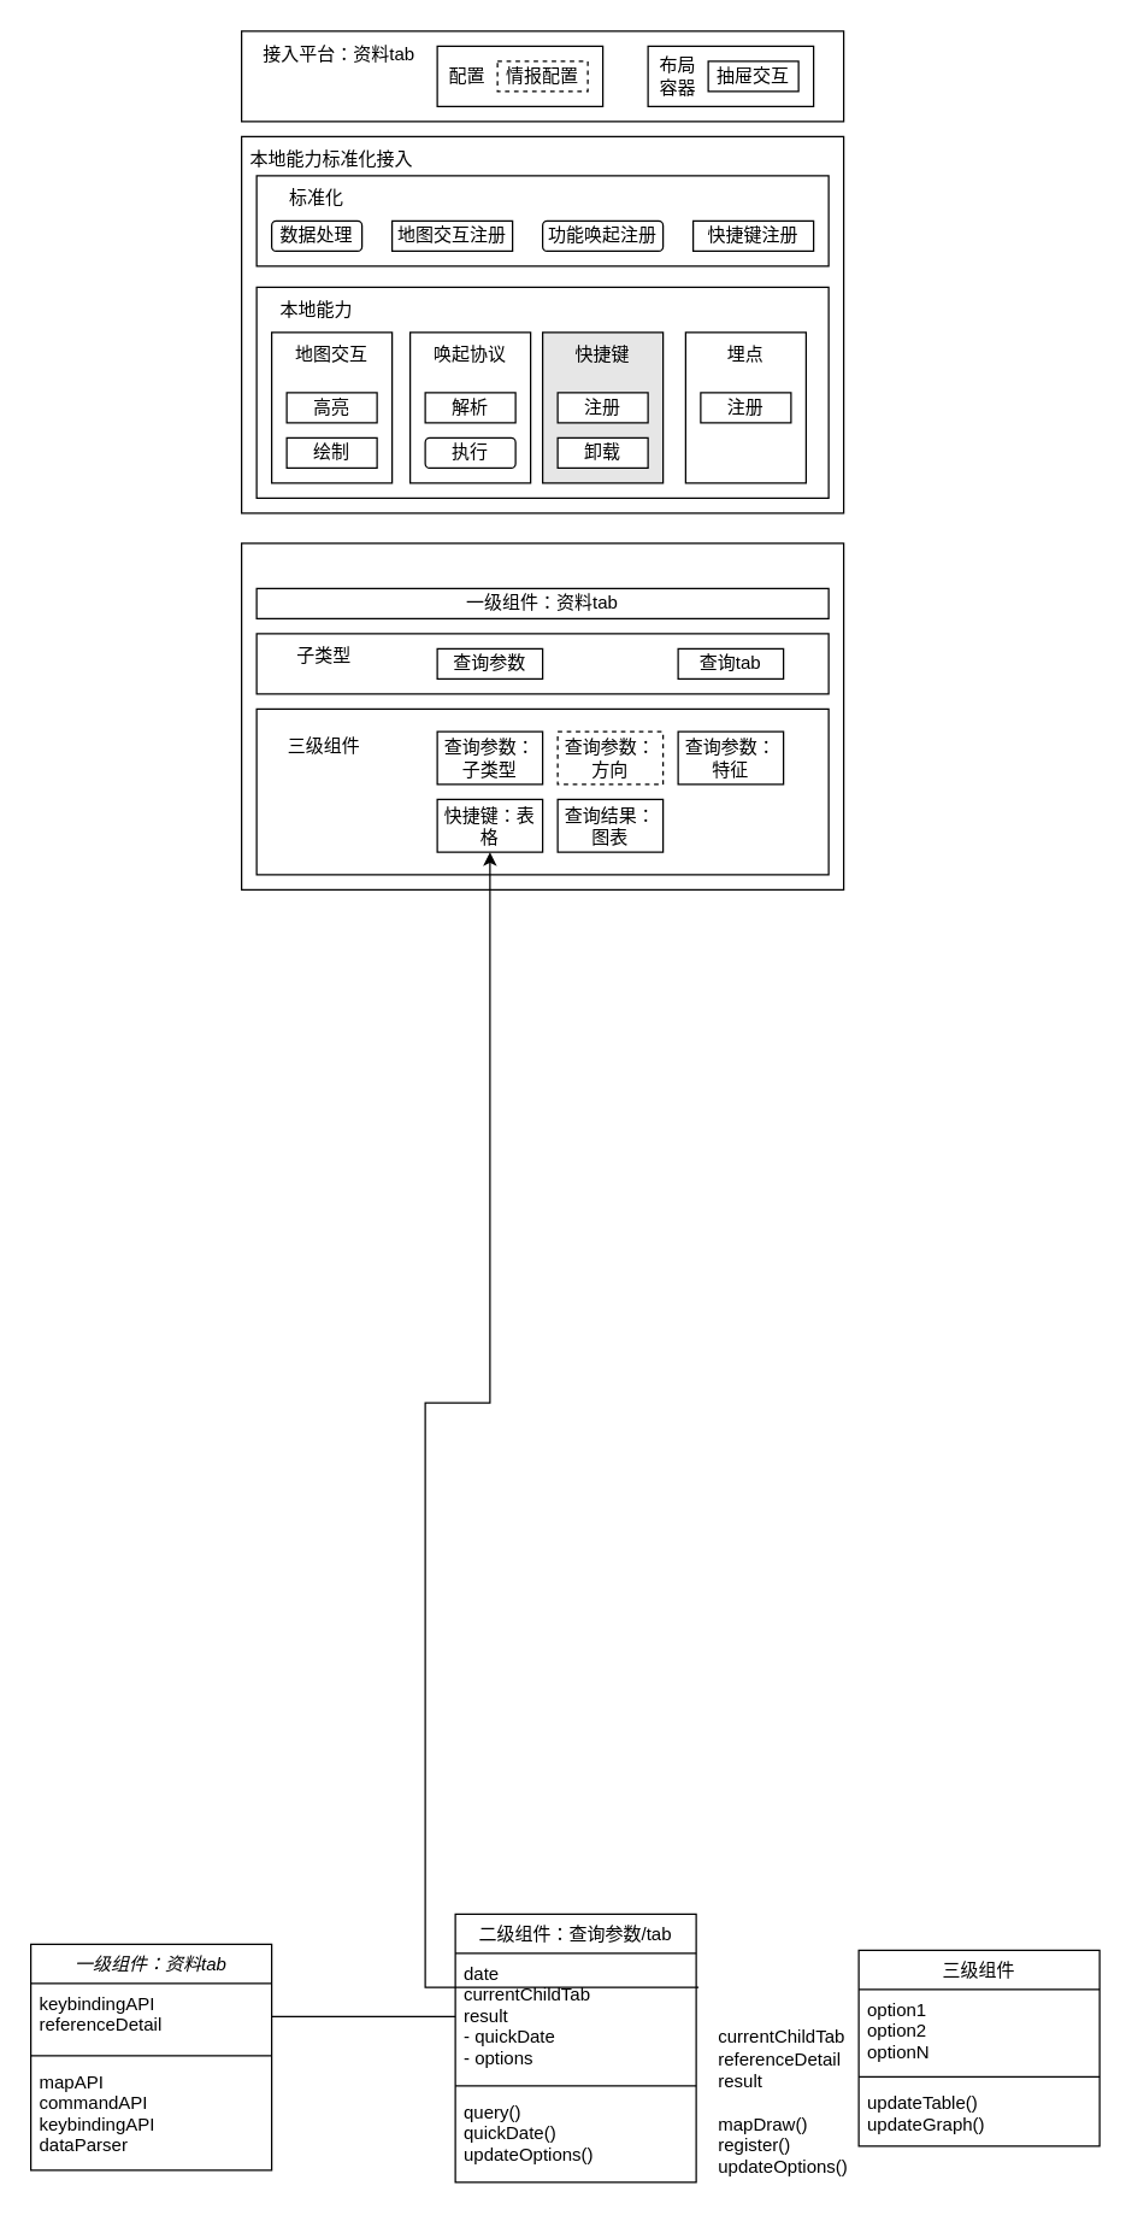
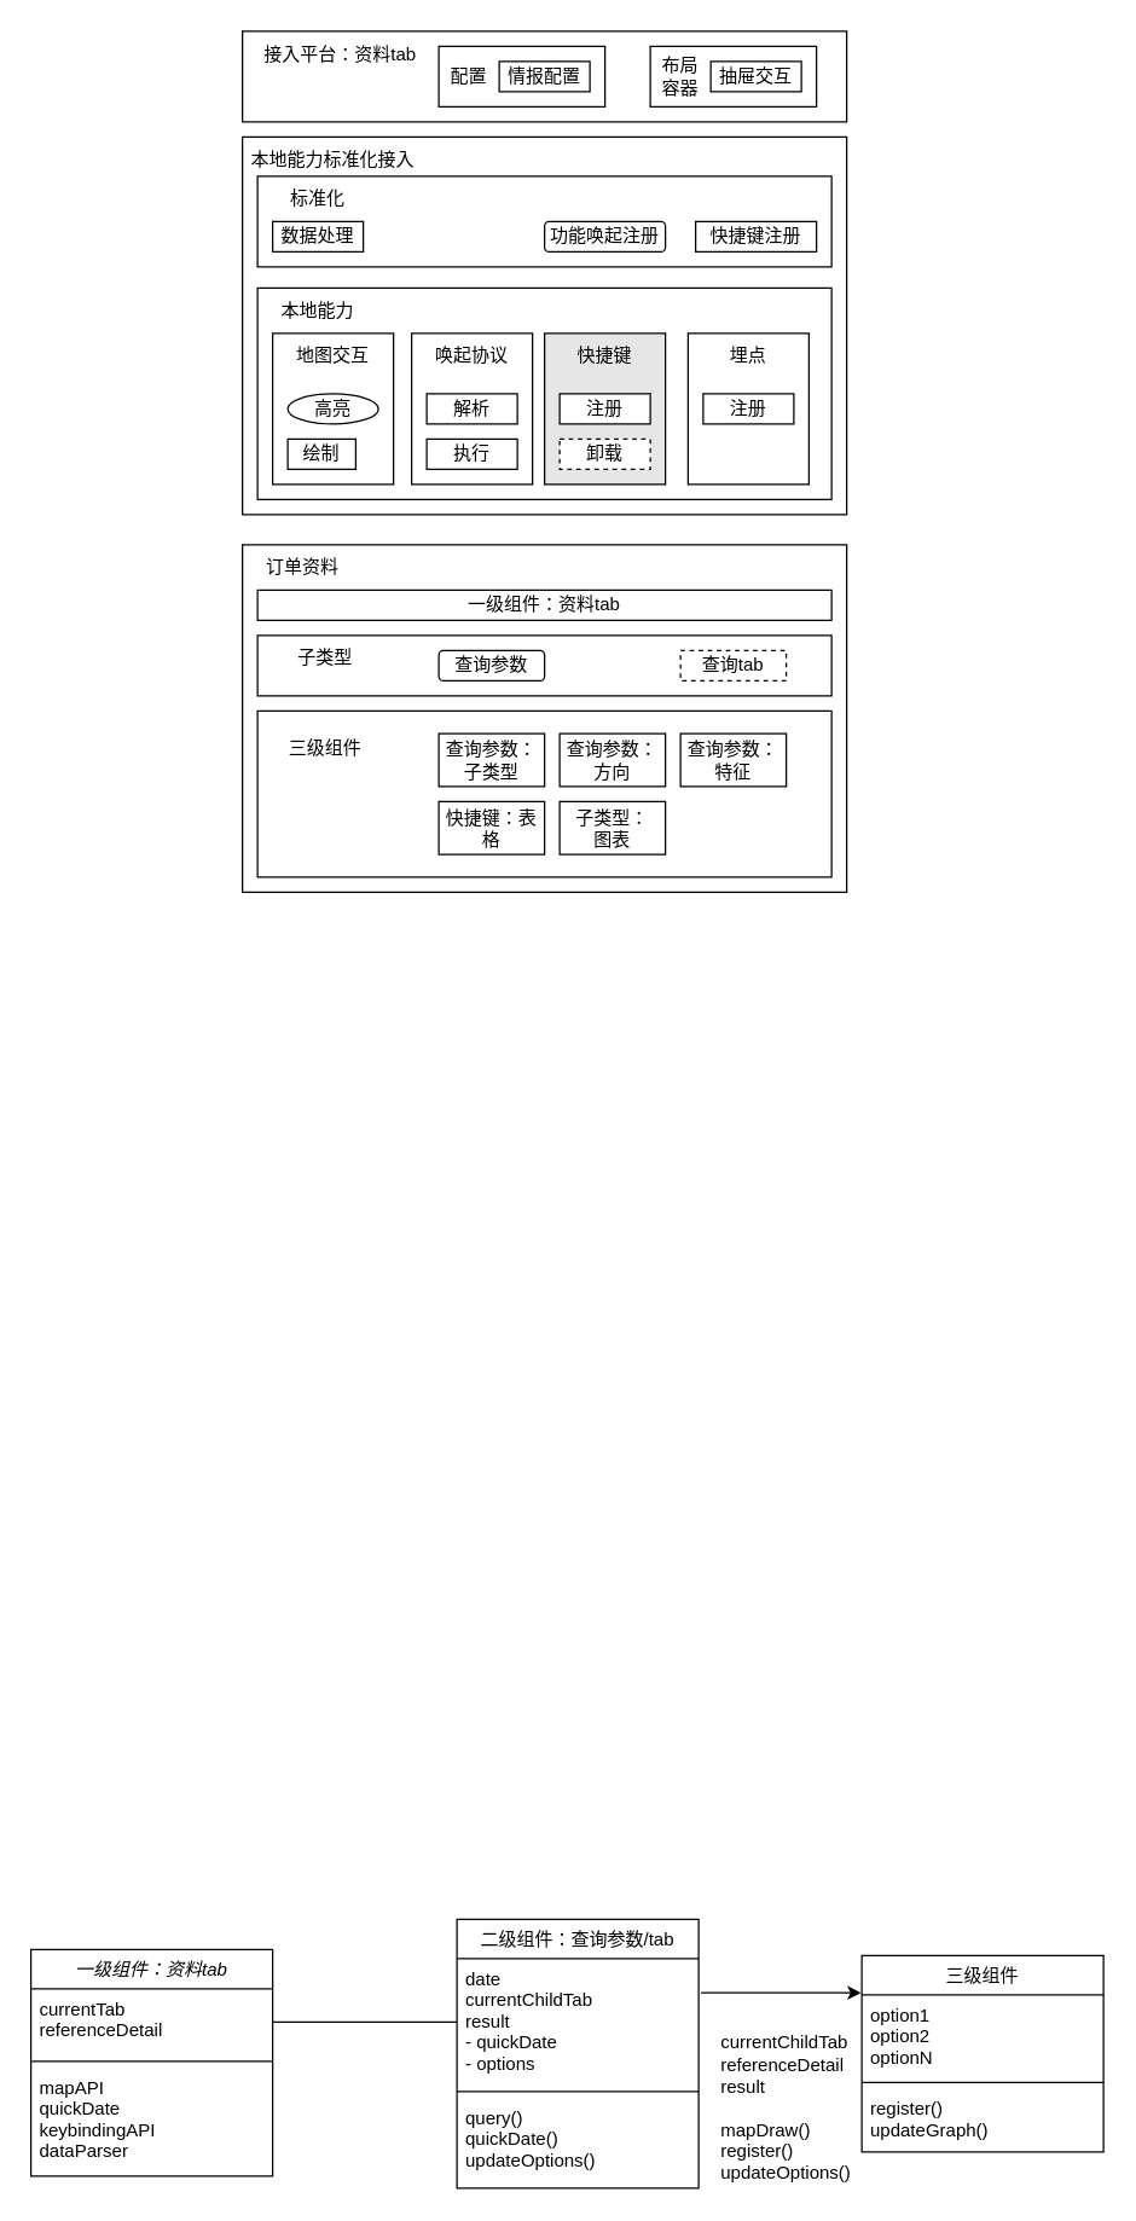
  <mxCell id="0" />
  <mxCell id="1" parent="0" />
  <mxCell id="2" value="" style="rounded=0;whiteSpace=wrap;html=1;" parent="1" vertex="1"><mxGeometry x="160" y="360" width="400" height="230" as="geometry" /></mxCell>
  <mxCell id="3" value="" style="rounded=0;whiteSpace=wrap;html=1;" parent="1" vertex="1"><mxGeometry x="170" y="470" width="380" height="110" as="geometry" /></mxCell>
  <mxCell id="4" value="" style="rounded=0;whiteSpace=wrap;html=1;" parent="1" vertex="1"><mxGeometry x="160" y="90" width="400" height="250" as="geometry" /></mxCell>
  <mxCell id="5" value="本地能力标准化接入" style="text;html=1;align=center;verticalAlign=middle;whiteSpace=wrap;rounded=0;" parent="1" vertex="1"><mxGeometry x="160" y="90" width="120" height="30" as="geometry" /></mxCell>
+ <mxCell id="6" value="订单资料" style="text;html=1;align=center;verticalAlign=middle;whiteSpace=wrap;rounded=0;" parent="1" vertex="1"><mxGeometry x="160" y="360" width="80" height="30" as="geometry" /></mxCell>
  <mxCell id="7" value="一级组件：资料tab" style="rounded=0;whiteSpace=wrap;html=1;" parent="1" vertex="1"><mxGeometry x="170" y="390" width="380" height="20" as="geometry" /></mxCell>
  <mxCell id="8" value="" style="rounded=0;whiteSpace=wrap;html=1;" parent="1" vertex="1"><mxGeometry x="160" y="20" width="400" height="60" as="geometry" /></mxCell>
  <mxCell id="9" value="&lt;span data-copy-origin=&quot;https://cooper.didichuxing.com&quot; data-docs-delta=&quot;[[20,&amp;quot;接入平台：布局适配&amp;quot;],[20,&amp;quot;\n&amp;quot;,&amp;quot;24:\&amp;quot;jQ6I\&amp;quot;|32:4|direction:\&amp;quot;ltr\&amp;quot;|linespacing:\&amp;quot;150\&amp;quot;&amp;quot;]]&quot;&gt;&lt;div style=&quot;line-height: 150%;&quot; data-default-linespacing=&quot;100&quot; data-foldable=&quot;true&quot; class=&quot;ql-direction-ltr ql-long-10000050646&quot; data-header=&quot;4&quot;&gt;&lt;span style=&quot;&quot; class=&quot;ql-author-10000050646&quot;&gt;&lt;font style=&quot;font-size: 12px;&quot;&gt;接入平台：资料tab&lt;/font&gt;&lt;/span&gt;&lt;/div&gt;&lt;/span&gt;" style="text;html=1;align=center;verticalAlign=middle;whiteSpace=wrap;rounded=0;" parent="1" vertex="1"><mxGeometry x="160" y="20" width="130" height="30" as="geometry" /></mxCell>
  <mxCell id="10" value="" style="rounded=0;whiteSpace=wrap;html=1;" parent="1" vertex="1"><mxGeometry x="430" y="30" width="110" height="40" as="geometry" /></mxCell>
  <mxCell id="11" value="抽屉交互" style="rounded=0;whiteSpace=wrap;html=1;" parent="1" vertex="1"><mxGeometry x="470" y="40" width="60" height="20" as="geometry" /></mxCell>
  <mxCell id="12" value="查询参数：子类型" style="rounded=0;whiteSpace=wrap;html=1;" parent="1" vertex="1"><mxGeometry x="290" y="485" width="70" height="35" as="geometry" /></mxCell>
  <mxCell id="13" value="三级组件" style="text;html=1;align=center;verticalAlign=middle;whiteSpace=wrap;rounded=0;" parent="1" vertex="1"><mxGeometry x="180" y="480" width="70" height="30" as="geometry" /></mxCell>
  <mxCell id="14" value="布局&lt;div&gt;容器&lt;/div&gt;" style="text;html=1;align=center;verticalAlign=middle;whiteSpace=wrap;rounded=0;" parent="1" vertex="1"><mxGeometry x="435" y="35" width="30" height="30" as="geometry" /></mxCell>
  <mxCell id="15" value="" style="rounded=0;whiteSpace=wrap;html=1;" parent="1" vertex="1"><mxGeometry x="290" y="30" width="110" height="40" as="geometry" /></mxCell>
  <mxCell id="16" value="配置" style="text;html=1;align=center;verticalAlign=middle;whiteSpace=wrap;rounded=0;" parent="1" vertex="1"><mxGeometry x="295" y="35" width="30" height="30" as="geometry" /></mxCell>
- <mxCell id="17" value="情报配置" style="rounded=0;whiteSpace=wrap;html=1;dashed=1;" parent="1" vertex="1"><mxGeometry x="330" y="40" width="60" height="20" as="geometry" /></mxCell>
+ <mxCell id="17" value="情报配置" style="rounded=0;whiteSpace=wrap;html=1;" parent="1" vertex="1"><mxGeometry x="330" y="40" width="60" height="20" as="geometry" /></mxCell>
  <mxCell id="18" value="" style="rounded=0;whiteSpace=wrap;html=1;" parent="1" vertex="1"><mxGeometry x="170" y="116" width="380" height="60" as="geometry" /></mxCell>
  <mxCell id="19" value="标准化" style="text;html=1;align=center;verticalAlign=middle;whiteSpace=wrap;rounded=0;" parent="1" vertex="1"><mxGeometry x="170" y="116" width="80" height="30" as="geometry" /></mxCell>
- <mxCell id="20" value="数据处理" style="whiteSpace=wrap;html=1;rounded=1;" parent="1" vertex="1"><mxGeometry x="180" y="146" width="60" height="20" as="geometry" /></mxCell>
- <mxCell id="21" value="地图交互注册" style="rounded=0;whiteSpace=wrap;html=1;" parent="1" vertex="1"><mxGeometry x="260" y="146" width="80" height="20" as="geometry" /></mxCell>
+ <mxCell id="20" value="数据处理" style="rounded=0;whiteSpace=wrap;html=1;" parent="1" vertex="1"><mxGeometry x="180" y="146" width="60" height="20" as="geometry" /></mxCell>
  <mxCell id="22" value="功能唤起注册" style="whiteSpace=wrap;html=1;rounded=1;" parent="1" vertex="1"><mxGeometry x="360" y="146" width="80" height="20" as="geometry" /></mxCell>
  <mxCell id="23" value="快捷键注册" style="rounded=0;whiteSpace=wrap;html=1;" parent="1" vertex="1"><mxGeometry x="460" y="146" width="80" height="20" as="geometry" /></mxCell>
  <mxCell id="24" value="" style="rounded=0;whiteSpace=wrap;html=1;" parent="1" vertex="1"><mxGeometry x="170" y="190" width="380" height="140" as="geometry" /></mxCell>
  <mxCell id="25" value="本地能力" style="text;html=1;align=center;verticalAlign=middle;whiteSpace=wrap;rounded=0;" parent="1" vertex="1"><mxGeometry x="170" y="190" width="80" height="30" as="geometry" /></mxCell>
  <mxCell id="26" value="" style="rounded=0;whiteSpace=wrap;html=1;" parent="1" vertex="1"><mxGeometry x="180" y="220" width="80" height="100" as="geometry" /></mxCell>
- <mxCell id="27" value="高亮" style="rounded=0;whiteSpace=wrap;html=1;" parent="1" vertex="1"><mxGeometry x="190" y="260" width="60" height="20" as="geometry" /></mxCell>
- <mxCell id="28" value="绘制" style="rounded=0;whiteSpace=wrap;html=1;" parent="1" vertex="1"><mxGeometry x="190" y="290" width="60" height="20" as="geometry" /></mxCell>
+ <mxCell id="27" value="高亮" style="ellipse;whiteSpace=wrap;html=1;" parent="1" vertex="1"><mxGeometry x="190" y="260" width="60" height="20" as="geometry" /></mxCell>
+ <mxCell id="28" value="绘制" style="rounded=0;whiteSpace=wrap;html=1;" parent="1" vertex="1"><mxGeometry x="190" y="290" width="45" height="20" as="geometry" /></mxCell>
  <mxCell id="29" value="地图交互" style="text;html=1;align=center;verticalAlign=middle;whiteSpace=wrap;rounded=0;" parent="1" vertex="1"><mxGeometry x="180" y="220" width="80" height="30" as="geometry" /></mxCell>
  <mxCell id="30" value="" style="rounded=0;whiteSpace=wrap;html=1;" parent="1" vertex="1"><mxGeometry x="272" y="220" width="80" height="100" as="geometry" /></mxCell>
  <mxCell id="31" value="解析" style="rounded=0;whiteSpace=wrap;html=1;" parent="1" vertex="1"><mxGeometry x="282" y="260" width="60" height="20" as="geometry" /></mxCell>
- <mxCell id="32" value="执行" style="whiteSpace=wrap;html=1;rounded=1;" parent="1" vertex="1"><mxGeometry x="282" y="290" width="60" height="20" as="geometry" /></mxCell>
+ <mxCell id="32" value="执行" style="rounded=0;whiteSpace=wrap;html=1;" parent="1" vertex="1"><mxGeometry x="282" y="290" width="60" height="20" as="geometry" /></mxCell>
  <mxCell id="33" value="唤起协议" style="text;html=1;align=center;verticalAlign=middle;whiteSpace=wrap;rounded=0;" parent="1" vertex="1"><mxGeometry x="272" y="220" width="80" height="30" as="geometry" /></mxCell>
  <mxCell id="34" value="" style="rounded=0;whiteSpace=wrap;html=1;fillColor=#E6E6E6;" parent="1" vertex="1"><mxGeometry x="360" y="220" width="80" height="100" as="geometry" /></mxCell>
  <mxCell id="35" value="注册" style="rounded=0;whiteSpace=wrap;html=1;" parent="1" vertex="1"><mxGeometry x="370" y="260" width="60" height="20" as="geometry" /></mxCell>
- <mxCell id="36" value="卸载" style="rounded=0;whiteSpace=wrap;html=1;" parent="1" vertex="1"><mxGeometry x="370" y="290" width="60" height="20" as="geometry" /></mxCell>
+ <mxCell id="36" value="卸载" style="rounded=0;whiteSpace=wrap;html=1;dashed=1;" parent="1" vertex="1"><mxGeometry x="370" y="290" width="60" height="20" as="geometry" /></mxCell>
  <mxCell id="37" value="快捷键" style="text;html=1;align=center;verticalAlign=middle;whiteSpace=wrap;rounded=0;" parent="1" vertex="1"><mxGeometry x="360" y="220" width="80" height="30" as="geometry" /></mxCell>
  <mxCell id="38" value="" style="rounded=0;whiteSpace=wrap;html=1;fillColor=none;" parent="1" vertex="1"><mxGeometry x="455" y="220" width="80" height="100" as="geometry" /></mxCell>
  <mxCell id="39" value="注册" style="rounded=0;whiteSpace=wrap;html=1;" parent="1" vertex="1"><mxGeometry x="465" y="260" width="60" height="20" as="geometry" /></mxCell>
  <mxCell id="40" value="埋点" style="text;html=1;align=center;verticalAlign=middle;whiteSpace=wrap;rounded=0;" parent="1" vertex="1"><mxGeometry x="455" y="220" width="80" height="30" as="geometry" /></mxCell>
  <mxCell id="41" value="" style="rounded=0;whiteSpace=wrap;html=1;" parent="1" vertex="1"><mxGeometry x="170" y="420" width="380" height="40" as="geometry" /></mxCell>
  <mxCell id="42" value="子类型" style="text;html=1;align=center;verticalAlign=middle;whiteSpace=wrap;rounded=0;" parent="1" vertex="1"><mxGeometry x="170" y="420" width="90" height="30" as="geometry" /></mxCell>
- <mxCell id="43" value="查询参数" style="rounded=0;whiteSpace=wrap;html=1;" parent="1" vertex="1"><mxGeometry x="290" y="430" width="70" height="20" as="geometry" /></mxCell>
- <mxCell id="44" value="查询tab" style="rounded=0;whiteSpace=wrap;html=1;" parent="1" vertex="1"><mxGeometry x="450" y="430" width="70" height="20" as="geometry" /></mxCell>
- <mxCell id="45" value="查询参数：方向" style="rounded=0;whiteSpace=wrap;html=1;dashed=1;" parent="1" vertex="1"><mxGeometry x="370" y="485" width="70" height="35" as="geometry" /></mxCell>
+ <mxCell id="43" value="查询参数" style="whiteSpace=wrap;html=1;rounded=1;" parent="1" vertex="1"><mxGeometry x="290" y="430" width="70" height="20" as="geometry" /></mxCell>
+ <mxCell id="44" value="查询tab" style="rounded=0;whiteSpace=wrap;html=1;dashed=1;" parent="1" vertex="1"><mxGeometry x="450" y="430" width="70" height="20" as="geometry" /></mxCell>
+ <mxCell id="45" value="查询参数：方向" style="rounded=0;whiteSpace=wrap;html=1;" parent="1" vertex="1"><mxGeometry x="370" y="485" width="70" height="35" as="geometry" /></mxCell>
  <mxCell id="46" value="查询参数：特征" style="rounded=0;whiteSpace=wrap;html=1;" parent="1" vertex="1"><mxGeometry x="450" y="485" width="70" height="35" as="geometry" /></mxCell>
  <mxCell id="47" value="快捷键：表格" style="rounded=0;whiteSpace=wrap;html=1;" parent="1" vertex="1"><mxGeometry x="290" y="530" width="70" height="35" as="geometry" /></mxCell>
- <mxCell id="48" value="查询结果：&lt;div&gt;图表&lt;/div&gt;" style="rounded=0;whiteSpace=wrap;html=1;" parent="1" vertex="1"><mxGeometry x="370" y="530" width="70" height="35" as="geometry" /></mxCell>
+ <mxCell id="48" value="子类型：&lt;div&gt;图表&lt;/div&gt;" style="rounded=0;whiteSpace=wrap;html=1;" parent="1" vertex="1"><mxGeometry x="370" y="530" width="70" height="35" as="geometry" /></mxCell>
  <mxCell id="49" value="一级组件：资料tab" style="swimlane;fontStyle=2;align=center;verticalAlign=top;childLayout=stackLayout;horizontal=1;startSize=26;horizontalStack=0;resizeParent=1;resizeLast=0;collapsible=1;marginBottom=0;rounded=0;shadow=0;strokeWidth=1;" vertex="1" parent="1"><mxGeometry x="20" y="1290" width="160" height="150" as="geometry"><mxRectangle x="230" y="140" width="160" height="26" as="alternateBounds" /></mxGeometry></mxCell>
- <mxCell id="50" value="keybindingAPI&#10;referenceDetail" style="text;align=left;verticalAlign=top;spacingLeft=4;spacingRight=4;overflow=hidden;rotatable=0;points=[[0,0.5],[1,0.5]];portConstraint=eastwest;" vertex="1" parent="49"><mxGeometry y="26" width="160" height="44" as="geometry" /></mxCell>
+ <mxCell id="50" value="currentTab&#10;referenceDetail" style="text;align=left;verticalAlign=top;spacingLeft=4;spacingRight=4;overflow=hidden;rotatable=0;points=[[0,0.5],[1,0.5]];portConstraint=eastwest;" vertex="1" parent="49"><mxGeometry y="26" width="160" height="44" as="geometry" /></mxCell>
  <mxCell id="51" value="" style="line;html=1;strokeWidth=1;align=left;verticalAlign=middle;spacingTop=-1;spacingLeft=3;spacingRight=3;rotatable=0;labelPosition=right;points=[];portConstraint=eastwest;" vertex="1" parent="49"><mxGeometry y="70" width="160" height="8" as="geometry" /></mxCell>
- <mxCell id="52" value="mapAPI&#10;commandAPI&#10;keybindingAPI&#10;dataParser" style="text;align=left;verticalAlign=top;spacingLeft=4;spacingRight=4;overflow=hidden;rotatable=0;points=[[0,0.5],[1,0.5]];portConstraint=eastwest;" vertex="1" parent="49"><mxGeometry y="78" width="160" height="72" as="geometry" /></mxCell>
- <mxCell id="53" value="" style="edgeStyle=orthogonalEdgeStyle;rounded=0;orthogonalLoop=1;jettySize=auto;html=1;exitX=1.01;exitY=0.269;exitDx=0;exitDy=0;exitPerimeter=0;" edge="1" parent="1" source="55" target="47"><mxGeometry relative="1" as="geometry" /></mxCell>
+ <mxCell id="52" value="mapAPI&#10;quickDate&#10;keybindingAPI&#10;dataParser" style="text;align=left;verticalAlign=top;spacingLeft=4;spacingRight=4;overflow=hidden;rotatable=0;points=[[0,0.5],[1,0.5]];portConstraint=eastwest;" vertex="1" parent="49"><mxGeometry y="78" width="160" height="72" as="geometry" /></mxCell>
+ <mxCell id="53" value="" style="edgeStyle=orthogonalEdgeStyle;rounded=0;orthogonalLoop=1;jettySize=auto;html=1;entryX=-0.003;entryY=-0.026;entryDx=0;entryDy=0;entryPerimeter=0;exitX=1.01;exitY=0.269;exitDx=0;exitDy=0;exitPerimeter=0;" edge="1" parent="1" source="55" target="59"><mxGeometry relative="1" as="geometry" /></mxCell>
  <mxCell id="54" value="二级组件：查询参数/tab" style="swimlane;fontStyle=0;align=center;verticalAlign=top;childLayout=stackLayout;horizontal=1;startSize=26;horizontalStack=0;resizeParent=1;resizeLast=0;collapsible=1;marginBottom=0;rounded=0;shadow=0;strokeWidth=1;" vertex="1" parent="1"><mxGeometry x="302" y="1270" width="160" height="178" as="geometry"><mxRectangle x="312" y="145" width="160" height="26" as="alternateBounds" /></mxGeometry></mxCell>
  <mxCell id="55" value="date&#10;currentChildTab&#10;result&#10;- quickDate&#10;- options" style="text;align=left;verticalAlign=top;spacingLeft=4;spacingRight=4;overflow=hidden;rotatable=0;points=[[0,0.5],[1,0.5]];portConstraint=eastwest;" vertex="1" parent="54"><mxGeometry y="26" width="160" height="84" as="geometry" /></mxCell>
  <mxCell id="56" value="" style="line;html=1;strokeWidth=1;align=left;verticalAlign=middle;spacingTop=-1;spacingLeft=3;spacingRight=3;rotatable=0;labelPosition=right;points=[];portConstraint=eastwest;" vertex="1" parent="54"><mxGeometry y="110" width="160" height="8" as="geometry" /></mxCell>
  <mxCell id="57" value="query()&#10;quickDate()&#10;updateOptions()" style="text;align=left;verticalAlign=top;spacingLeft=4;spacingRight=4;overflow=hidden;rotatable=0;points=[[0,0.5],[1,0.5]];portConstraint=eastwest;fontStyle=0" vertex="1" parent="54"><mxGeometry y="118" width="160" height="60" as="geometry" /></mxCell>
  <mxCell id="58" value="三级组件" style="swimlane;fontStyle=0;align=center;verticalAlign=top;childLayout=stackLayout;horizontal=1;startSize=26;horizontalStack=0;resizeParent=1;resizeLast=0;collapsible=1;marginBottom=0;rounded=0;shadow=0;strokeWidth=1;" vertex="1" parent="1"><mxGeometry x="570" y="1294" width="160" height="130" as="geometry"><mxRectangle x="550" y="140" width="160" height="26" as="alternateBounds" /></mxGeometry></mxCell>
  <mxCell id="59" value="option1&#10;option2&#10;optionN" style="text;align=left;verticalAlign=top;spacingLeft=4;spacingRight=4;overflow=hidden;rotatable=0;points=[[0,0.5],[1,0.5]];portConstraint=eastwest;" vertex="1" parent="58"><mxGeometry y="26" width="160" height="54" as="geometry" /></mxCell>
  <mxCell id="60" value="" style="line;html=1;strokeWidth=1;align=left;verticalAlign=middle;spacingTop=-1;spacingLeft=3;spacingRight=3;rotatable=0;labelPosition=right;points=[];portConstraint=eastwest;" vertex="1" parent="58"><mxGeometry y="80" width="160" height="8" as="geometry" /></mxCell>
- <mxCell id="61" value="updateTable()&#10;updateGraph()" style="text;align=left;verticalAlign=top;spacingLeft=4;spacingRight=4;overflow=hidden;rotatable=0;points=[[0,0.5],[1,0.5]];portConstraint=eastwest;" vertex="1" parent="58"><mxGeometry y="88" width="160" height="42" as="geometry" /></mxCell>
+ <mxCell id="61" value="register()&#10;updateGraph()" style="text;align=left;verticalAlign=top;spacingLeft=4;spacingRight=4;overflow=hidden;rotatable=0;points=[[0,0.5],[1,0.5]];portConstraint=eastwest;" vertex="1" parent="58"><mxGeometry y="88" width="160" height="42" as="geometry" /></mxCell>
  <mxCell id="62" value="" style="edgeStyle=orthogonalEdgeStyle;rounded=0;orthogonalLoop=1;jettySize=auto;html=1;entryX=0;entryY=0.5;entryDx=0;entryDy=0;endArrow=none;" edge="1" parent="1" source="50" target="55"><mxGeometry relative="1" as="geometry" /></mxCell>
  <mxCell id="63" value="current&lt;span style=&quot;text-wrap: nowrap;&quot;&gt;Child&lt;/span&gt;Tab&lt;br&gt;referenceDetail&lt;div&gt;result&lt;br&gt;&lt;div&gt;&lt;br&gt;&lt;div&gt;&lt;span style=&quot;background-color: initial;&quot;&gt;mapDraw()&lt;/span&gt;&lt;/div&gt;&lt;div&gt;&lt;span style=&quot;background-color: initial;&quot;&gt;register()&lt;br&gt;updateOptions()&lt;/span&gt;&lt;/div&gt;&lt;/div&gt;&lt;/div&gt;" style="text;html=1;align=left;verticalAlign=middle;whiteSpace=wrap;rounded=0;" vertex="1" parent="1"><mxGeometry x="475" y="1380" width="60" height="30" as="geometry" /></mxCell>
